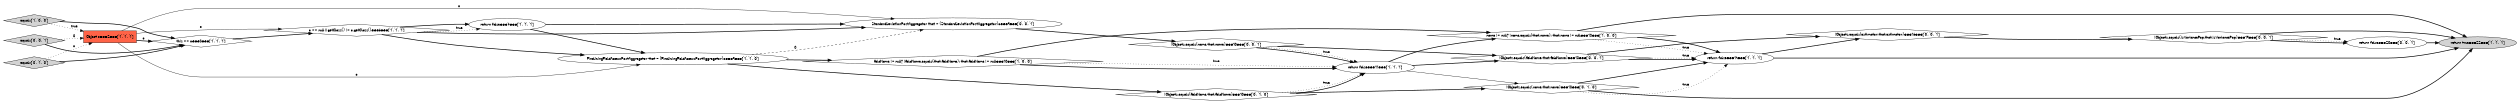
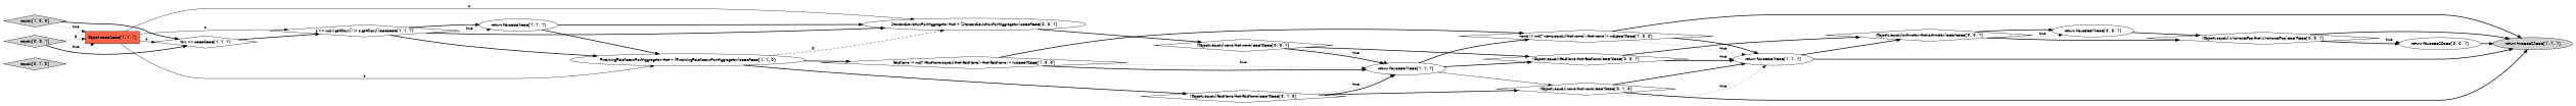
  digraph {
    fontname="Patrick Hand"
    rankdir=LR
    node [fillcolor=white fontname="Patrick Hand" shape=diamond style=filled]
    edge [fontname="Patrick Hand" style=bold]
    n1 [label="fieldName != null? !fieldName.equals(that.fieldName): that.fieldName != null@@@10@@@['1', '0', '0']"]
    n2 [label="return false@@@11@@@['1', '1', '1']" shape=ellipse]
    n3 [label="name != null? !name.equals(that.name): that.name != null@@@13@@@['1', '0', '0']"]
    n4 [label="!Objects.equals(name,that.name)@@@13@@@['0', '1', '0']"]
    n5 [label="!Objects.equals(fieldName,that.fieldName)@@@13@@@['0', '0', '1']"]
    n6 [fillcolor=lightgray label="return true@@@22@@@['1', '1', '1']" shape=ellipse]
    n7 [label="return false@@@14@@@['1', '1', '1']" shape=ellipse]
    n8 [label="!Objects.equals(estimator,that.estimator)@@@16@@@['0', '0', '1']"]
    n9 [fillcolor=lightgray label="equals['0', '1', '0']"]
    n10 [label="this == o@@@3@@@['1', '1', '1']"]
    n11 [fillcolor=tomato label="Object o@@@2@@@['1', '1', '1']" shape=box]
    n12 [label="o == null || getClass() != o.getClass()@@@6@@@['1', '1', '1']"]
    n13 [label="FinalizingFieldAccessPostAggregator that = (FinalizingFieldAccessPostAggregator)o@@@9@@@['1', '1', '0']" shape=ellipse]
    n14 [label="StandardDeviationPostAggregator that = (StandardDeviationPostAggregator)o@@@9@@@['0', '0', '1']" shape=ellipse]
    n15 [label="return false@@@7@@@['1', '1', '1']" shape=ellipse]
    n16 [label="!Objects.equals(fieldName,that.fieldName)@@@10@@@['0', '1', '0']"]
    n17 [label="!Objects.equals(name,that.name)@@@10@@@['0', '0', '1']"]
    n18 [fillcolor=lightgray label="equals['0', '0', '1']"]
    n19 [label="!Objects.equals(isVariancePop,that.isVariancePop)@@@19@@@['0', '0', '1']"]
+   n20 [label="return false@@@17@@@['0', '0', '1']" shape=ellipse]
    n21 [label="return false@@@20@@@['0', '0', '1']" shape=ellipse]
    n22 [fillcolor=lightgray label="equals['1', '0', '0']"]
    n1 -> n2 [label=true style=dotted]
    n1 -> n2
    n1 -> n3
    n2 -> n3
    n2 -> n4 [style=solid]
    n2 -> n5
    n3 -> n6
    n3 -> n7 [label=true style=dotted]
    n3 -> n7
    n4 -> n6
    n4 -> n7 [label=true style=dotted]
    n4 -> n7
    n5 -> n7 [label=true style=dotted]
    n5 -> n7
    n5 -> n8
    n7 -> n6
    n7 -> n8
    n8 -> n19
-   n9 -> n10
-   n9 -> n11 [label=o style=dotted]
+   n8 -> n20
+   n8 -> n20 [label=true style=dotted]
+   n9 -> n11 [label=true style=dotted]
    n10 -> n12
-   n11 -> n10 [label=o]
+   n11 -> n10 [label=o style=solid]
    n11 -> n12 [label=o style=solid]
    n11 -> n13 [label=o style=solid]
    n11 -> n14 [label=o style=solid]
    n12 -> n13
    n12 -> n14
    n12 -> n15
    n12 -> n15 [label=true style=dotted]
    n13 -> n1
    n13 -> n14 [label=0 style=dashed]
    n13 -> n16
    n14 -> n17
    n15 -> n13
    n15 -> n14
    n16 -> n2 [label=true style=dotted]
    n16 -> n2
    n16 -> n4
    n17 -> n2 [label=true style=dotted]
    n17 -> n2
    n17 -> n5
    n18 -> n10
    n18 -> n11 [label=0 style=dotted]
    n19 -> n6
    n19 -> n21 [label=true style=dotted]
    n19 -> n21
+   n20 -> n19
    n21 -> n6
    n22 -> n10
    n22 -> n11 [label=true style=dotted]
  }
